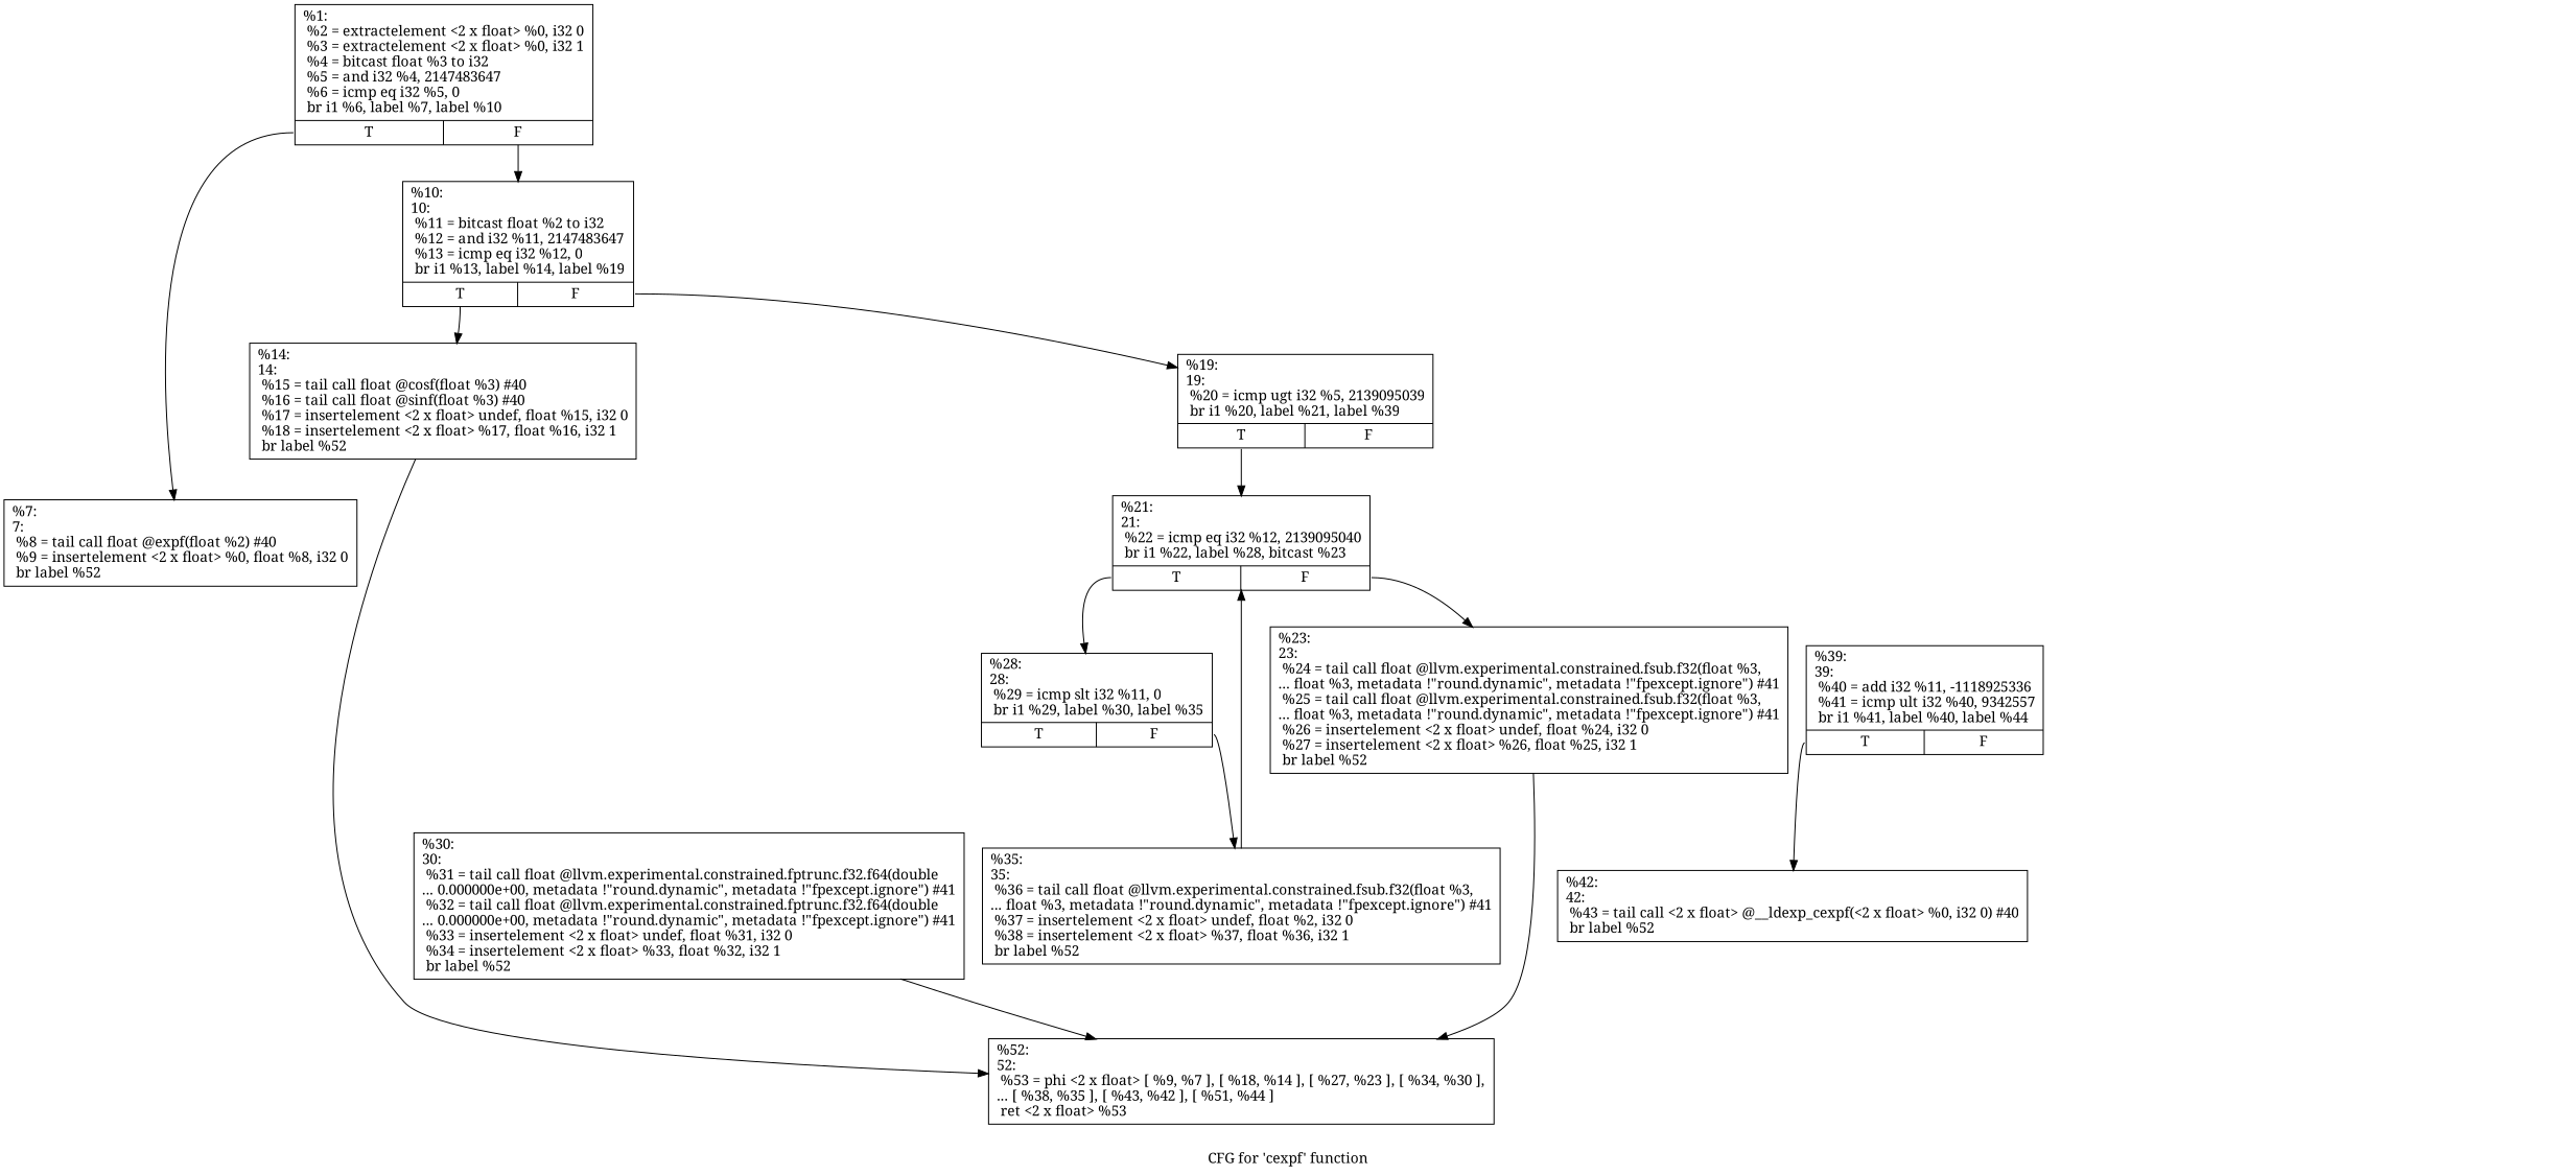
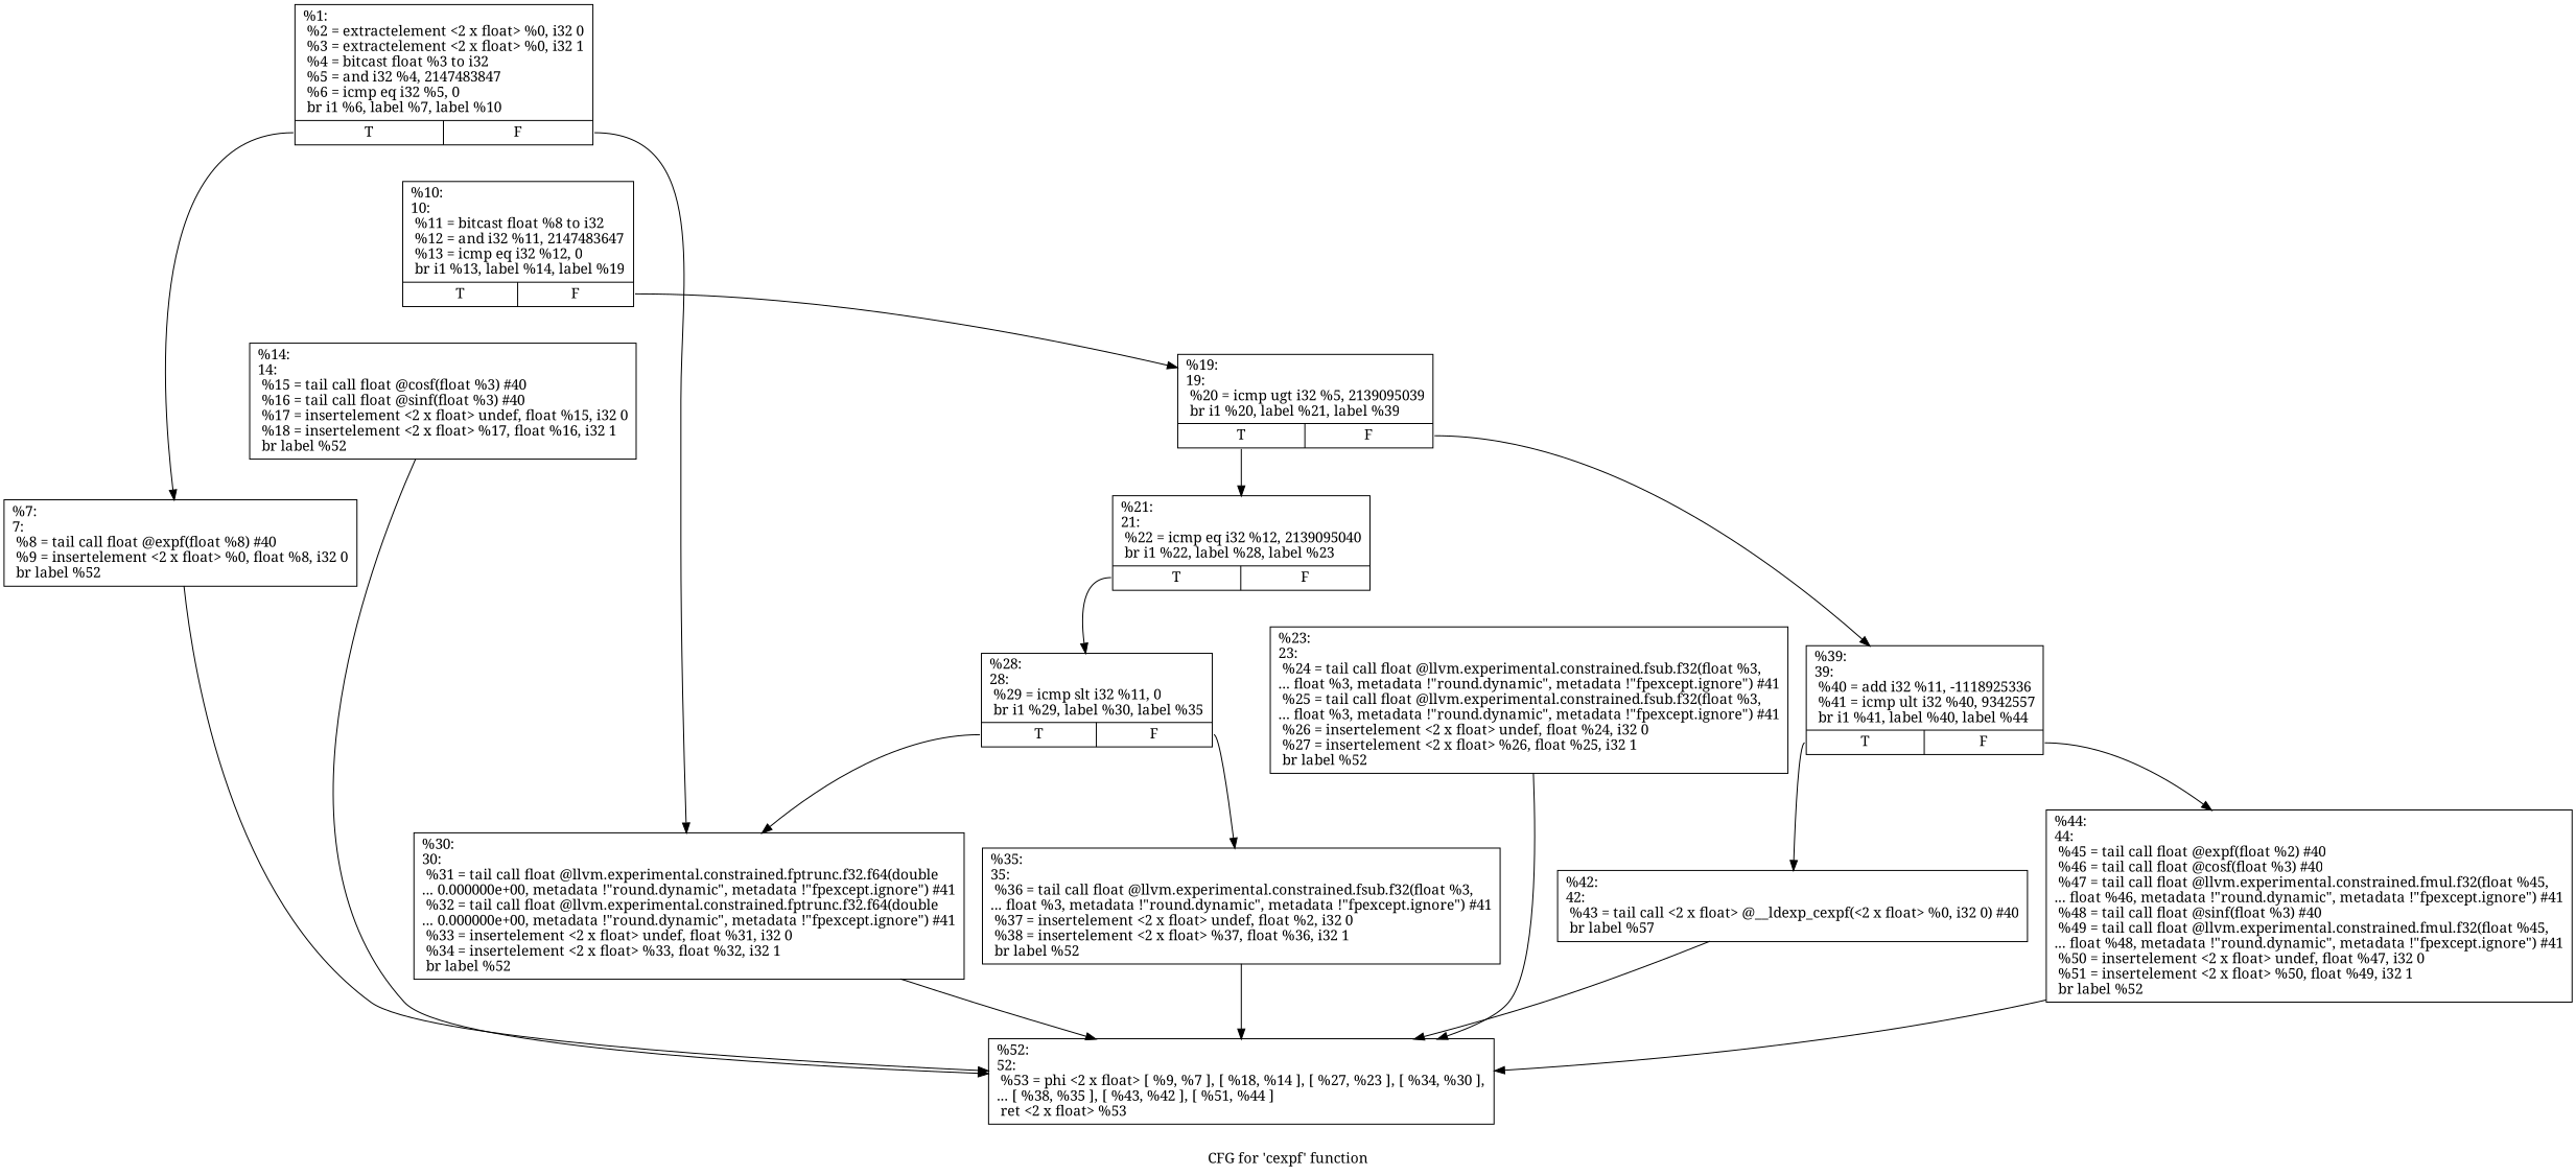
  digraph {
    fontname="Noto Serif"
    label="CFG for 'cexpf' function"
    node [fontname="Noto Serif" shape=record]
    edge [fontname="Noto Serif"]
-   n1 [label="{%1:\l  %2 = extractelement \<2 x float\> %0, i32 0\l  %3 = extractelement \<2 x float\> %0, i32 1\l  %4 = bitcast float %3 to i32\l  %5 = and i32 %4, 2147483647\l  %6 = icmp eq i32 %5, 0\l  br i1 %6, label %7, label %10\l|{<s0>T|<s1>F}}"]
-   n2 [label="{%7:\l7:                                                \l  %8 = tail call float @expf(float %2) #40\l  %9 = insertelement \<2 x float\> %0, float %8, i32 0\l  br label %52\l}"]
-   n3 [label="{%10:\l10:                                               \l  %11 = bitcast float %2 to i32\l  %12 = and i32 %11, 2147483647\l  %13 = icmp eq i32 %12, 0\l  br i1 %13, label %14, label %19\l|{<s0>T|<s1>F}}"]
+   n1 [label="{%1:\l  %2 = extractelement \<2 x float\> %0, i32 0\l  %3 = extractelement \<2 x float\> %0, i32 1\l  %4 = bitcast float %3 to i32\l  %5 = and i32 %4, 2147483847\l  %6 = icmp eq i32 %5, 0\l  br i1 %6, label %7, label %10\l|{<s0>T|<s1>F}}"]
+   n2 [label="{%7:\l7:                                                \l  %8 = tail call float @expf(float %8) #40\l  %9 = insertelement \<2 x float\> %0, float %8, i32 0\l  br label %52\l}"]
+   n3 [label="{%10:\l10:                                               \l  %11 = bitcast float %8 to i32\l  %12 = and i32 %11, 2147483647\l  %13 = icmp eq i32 %12, 0\l  br i1 %13, label %14, label %19\l|{<s0>T|<s1>F}}"]
    n4 [label="{%52:\l52:                                               \l  %53 = phi \<2 x float\> [ %9, %7 ], [ %18, %14 ], [ %27, %23 ], [ %34, %30 ],\l... [ %38, %35 ], [ %43, %42 ], [ %51, %44 ]\l  ret \<2 x float\> %53\l}"]
    n5 [label="{%14:\l14:                                               \l  %15 = tail call float @cosf(float %3) #40\l  %16 = tail call float @sinf(float %3) #40\l  %17 = insertelement \<2 x float\> undef, float %15, i32 0\l  %18 = insertelement \<2 x float\> %17, float %16, i32 1\l  br label %52\l}"]
    n6 [label="{%19:\l19:                                               \l  %20 = icmp ugt i32 %5, 2139095039\l  br i1 %20, label %21, label %39\l|{<s0>T|<s1>F}}"]
-   n7 [label="{%21:\l21:                                               \l  %22 = icmp eq i32 %12, 2139095040\l  br i1 %22, label %28, bitcast %23\l|{<s0>T|<s1>F}}"]
+   n7 [label="{%21:\l21:                                               \l  %22 = icmp eq i32 %12, 2139095040\l  br i1 %22, label %28, label %23\l|{<s0>T|<s1>F}}"]
    n8 [label="{%39:\l39:                                               \l  %40 = add i32 %11, -1118925336\l  %41 = icmp ult i32 %40, 9342557\l  br i1 %41, label %40, label %44\l|{<s0>T|<s1>F}}"]
    n9 [label="{%28:\l28:                                               \l  %29 = icmp slt i32 %11, 0\l  br i1 %29, label %30, label %35\l|{<s0>T|<s1>F}}"]
    n10 [label="{%23:\l23:                                               \l  %24 = tail call float @llvm.experimental.constrained.fsub.f32(float %3,\l... float %3, metadata !\"round.dynamic\", metadata !\"fpexcept.ignore\") #41\l  %25 = tail call float @llvm.experimental.constrained.fsub.f32(float %3,\l... float %3, metadata !\"round.dynamic\", metadata !\"fpexcept.ignore\") #41\l  %26 = insertelement \<2 x float\> undef, float %24, i32 0\l  %27 = insertelement \<2 x float\> %26, float %25, i32 1\l  br label %52\l}"]
-   n11 [label="{%42:\l42:                                               \l  %43 = tail call \<2 x float\> @__ldexp_cexpf(\<2 x float\> %0, i32 0) #40\l  br label %52\l}"]
+   n11 [label="{%42:\l42:                                               \l  %43 = tail call \<2 x float\> @__ldexp_cexpf(\<2 x float\> %0, i32 0) #40\l  br label %57\l}"]
+   n12 [label="{%44:\l44:                                               \l  %45 = tail call float @expf(float %2) #40\l  %46 = tail call float @cosf(float %3) #40\l  %47 = tail call float @llvm.experimental.constrained.fmul.f32(float %45,\l... float %46, metadata !\"round.dynamic\", metadata !\"fpexcept.ignore\") #41\l  %48 = tail call float @sinf(float %3) #40\l  %49 = tail call float @llvm.experimental.constrained.fmul.f32(float %45,\l... float %48, metadata !\"round.dynamic\", metadata !\"fpexcept.ignore\") #41\l  %50 = insertelement \<2 x float\> undef, float %47, i32 0\l  %51 = insertelement \<2 x float\> %50, float %49, i32 1\l  br label %52\l}"]
    n13 [label="{%30:\l30:                                               \l  %31 = tail call float @llvm.experimental.constrained.fptrunc.f32.f64(double\l... 0.000000e+00, metadata !\"round.dynamic\", metadata !\"fpexcept.ignore\") #41\l  %32 = tail call float @llvm.experimental.constrained.fptrunc.f32.f64(double\l... 0.000000e+00, metadata !\"round.dynamic\", metadata !\"fpexcept.ignore\") #41\l  %33 = insertelement \<2 x float\> undef, float %31, i32 0\l  %34 = insertelement \<2 x float\> %33, float %32, i32 1\l  br label %52\l}"]
    n14 [label="{%35:\l35:                                               \l  %36 = tail call float @llvm.experimental.constrained.fsub.f32(float %3,\l... float %3, metadata !\"round.dynamic\", metadata !\"fpexcept.ignore\") #41\l  %37 = insertelement \<2 x float\> undef, float %2, i32 0\l  %38 = insertelement \<2 x float\> %37, float %36, i32 1\l  br label %52\l}"]
    n1 -> n2 [tailport=s0]
-   n1 -> n3 [tailport=s1]
-   n3 -> n5 [tailport=s0]
+   n1 -> n13 [tailport=s1]
+   n2 -> n4
    n3 -> n6 [tailport=s1]
    n5 -> n4
    n6 -> n7 [tailport=s0]
+   n6 -> n8 [tailport=s1]
    n7 -> n9 [tailport=s0]
-   n7 -> n10 [tailport=s1]
    n8 -> n11 [tailport=s0]
+   n8 -> n12 [tailport=s1]
+   n9 -> n13 [tailport=s0]
    n9 -> n14 [tailport=s1]
    n10 -> n4
+   n11 -> n4
+   n12 -> n4
    n13 -> n4
-   n14 -> n7
+   n14 -> n4
  }
